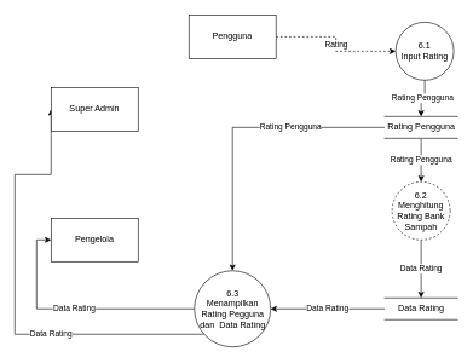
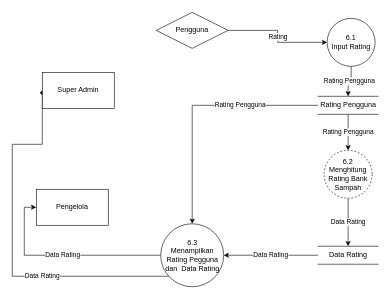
  <mxCell id="0" />
  <mxCell id="1" parent="0" />
- <mxCell id="2" value="Rating" style="edgeStyle=orthogonalEdgeStyle;rounded=0;orthogonalLoop=1;jettySize=auto;html=1;dashed=1;" edge="1" parent="1" source="3" target="5"><mxGeometry relative="1" as="geometry" /></mxCell>
- <mxCell id="3" value="Pengguna" style="rounded=0;whiteSpace=wrap;html=1;" vertex="1" parent="1"><mxGeometry x="260" y="20" width="120" height="60" as="geometry" /></mxCell>
+ <mxCell id="2" value="Rating" style="edgeStyle=orthogonalEdgeStyle;rounded=0;orthogonalLoop=1;jettySize=auto;html=1;" edge="1" parent="1" source="3" target="5"><mxGeometry relative="1" as="geometry" /></mxCell>
+ <mxCell id="3" value="Pengguna" style="rhombus;whiteSpace=wrap;html=1;" vertex="1" parent="1"><mxGeometry x="260" y="20" width="120" height="60" as="geometry" /></mxCell>
  <mxCell id="4" value="Rating Pengguna" style="edgeStyle=orthogonalEdgeStyle;rounded=0;orthogonalLoop=1;jettySize=auto;html=1;entryX=0.5;entryY=0;entryDx=0;entryDy=0;" edge="1" parent="1" source="5" target="8"><mxGeometry relative="1" as="geometry" /></mxCell>
  <mxCell id="5" value="6.1&lt;br&gt;Input Rating" style="ellipse;whiteSpace=wrap;html=1;aspect=fixed;" vertex="1" parent="1"><mxGeometry x="545" y="30" width="80" height="80" as="geometry" /></mxCell>
  <mxCell id="6" value="Rating Pengguna" style="edgeStyle=orthogonalEdgeStyle;rounded=0;orthogonalLoop=1;jettySize=auto;html=1;entryX=0.5;entryY=0;entryDx=0;entryDy=0;" edge="1" parent="1" source="8" target="10"><mxGeometry relative="1" as="geometry" /></mxCell>
  <mxCell id="7" value="Rating Pengguna" style="edgeStyle=orthogonalEdgeStyle;rounded=0;orthogonalLoop=1;jettySize=auto;html=1;" edge="1" parent="1" source="8" target="15"><mxGeometry x="-0.362" relative="1" as="geometry"><mxPoint as="offset" /></mxGeometry></mxCell>
  <mxCell id="8" value="Rating Pengguna" style="html=1;dashed=0;whitespace=wrap;shape=partialRectangle;right=0;left=0;" vertex="1" parent="1"><mxGeometry x="530" y="160" width="100" height="30" as="geometry" /></mxCell>
  <mxCell id="9" value="Data Rating" style="edgeStyle=orthogonalEdgeStyle;rounded=0;orthogonalLoop=1;jettySize=auto;html=1;" edge="1" parent="1" source="10" target="12"><mxGeometry relative="1" as="geometry" /></mxCell>
  <mxCell id="10" value="6.2&lt;br&gt;Menghitung Rating Bank Sampah" style="ellipse;whiteSpace=wrap;html=1;aspect=fixed;dashed=1;" vertex="1" parent="1"><mxGeometry x="540" y="250" width="80" height="80" as="geometry" /></mxCell>
  <mxCell id="11" value="Data Rating" style="edgeStyle=orthogonalEdgeStyle;rounded=0;orthogonalLoop=1;jettySize=auto;html=1;" edge="1" parent="1" source="12" target="15"><mxGeometry relative="1" as="geometry" /></mxCell>
  <mxCell id="12" value="Data Rating" style="html=1;dashed=0;whitespace=wrap;shape=partialRectangle;right=0;left=0;" vertex="1" parent="1"><mxGeometry x="530" y="410" width="100" height="30" as="geometry" /></mxCell>
  <mxCell id="13" value="Data Rating" style="edgeStyle=orthogonalEdgeStyle;rounded=0;orthogonalLoop=1;jettySize=auto;html=1;entryX=0;entryY=0.5;entryDx=0;entryDy=0;" edge="1" parent="1" source="15" target="16"><mxGeometry relative="1" as="geometry" /></mxCell>
- <mxCell id="14" value="Data Rating" style="edgeStyle=orthogonalEdgeStyle;rounded=0;orthogonalLoop=1;jettySize=auto;html=1;entryX=0;entryY=0.5;entryDx=0;entryDy=0;" edge="1" parent="1" source="15" target="17"><mxGeometry x="-0.319" relative="1" as="geometry"><Array as="points"><mxPoint x="20" y="460" /><mxPoint x="20" y="240" /></Array><mxPoint as="offset" /></mxGeometry></mxCell>
+ <mxCell id="14" value="Data Rating" style="edgeStyle=orthogonalEdgeStyle;rounded=0;orthogonalLoop=1;jettySize=auto;html=1;entryX=0;entryY=0.5;entryDx=0;entryDy=0;endArrow=diamond;" edge="1" parent="1" source="15" target="17"><mxGeometry x="-0.319" relative="1" as="geometry"><Array as="points"><mxPoint x="20" y="460" /><mxPoint x="20" y="240" /></Array><mxPoint as="offset" /></mxGeometry></mxCell>
  <mxCell id="15" value="6.3&lt;br&gt;Menampilkan Rating Pegguna dan&amp;nbsp; Data Rating" style="ellipse;whiteSpace=wrap;html=1;aspect=fixed;" vertex="1" parent="1"><mxGeometry x="267.5" y="372.5" width="105" height="105" as="geometry" /></mxCell>
- <mxCell id="16" value="Pengelola" style="rounded=0;whiteSpace=wrap;html=1;" vertex="1" parent="1"><mxGeometry x="70" y="300" width="120" height="60" as="geometry" /></mxCell>
+ <mxCell id="16" value="Pengelola" style="rounded=0;whiteSpace=wrap;html=1;" vertex="1" parent="1"><mxGeometry x="60" y="315" width="120" height="60" as="geometry" /></mxCell>
  <mxCell id="17" value="Super Admin" style="rounded=0;whiteSpace=wrap;html=1;" vertex="1" parent="1"><mxGeometry x="70" y="120" width="120" height="60" as="geometry" /></mxCell>
